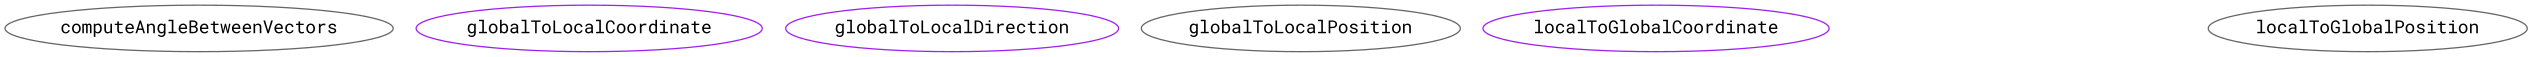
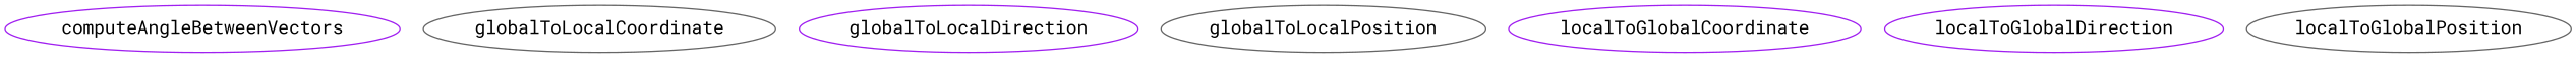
  digraph {
    fontname="Roboto Mono"
    node [color=purple fontname="Roboto Mono"]
-   computeAngleBetweenVectors [color=gray40]
-   globalToLocalCoordinate
+   computeAngleBetweenVectors
+   globalToLocalCoordinate [color=gray40]
    globalToLocalDirection
    globalToLocalPosition [color=gray40]
    localToGlobalCoordinate
+   localToGlobalDirection
    localToGlobalPosition [color=gray40]
  }
